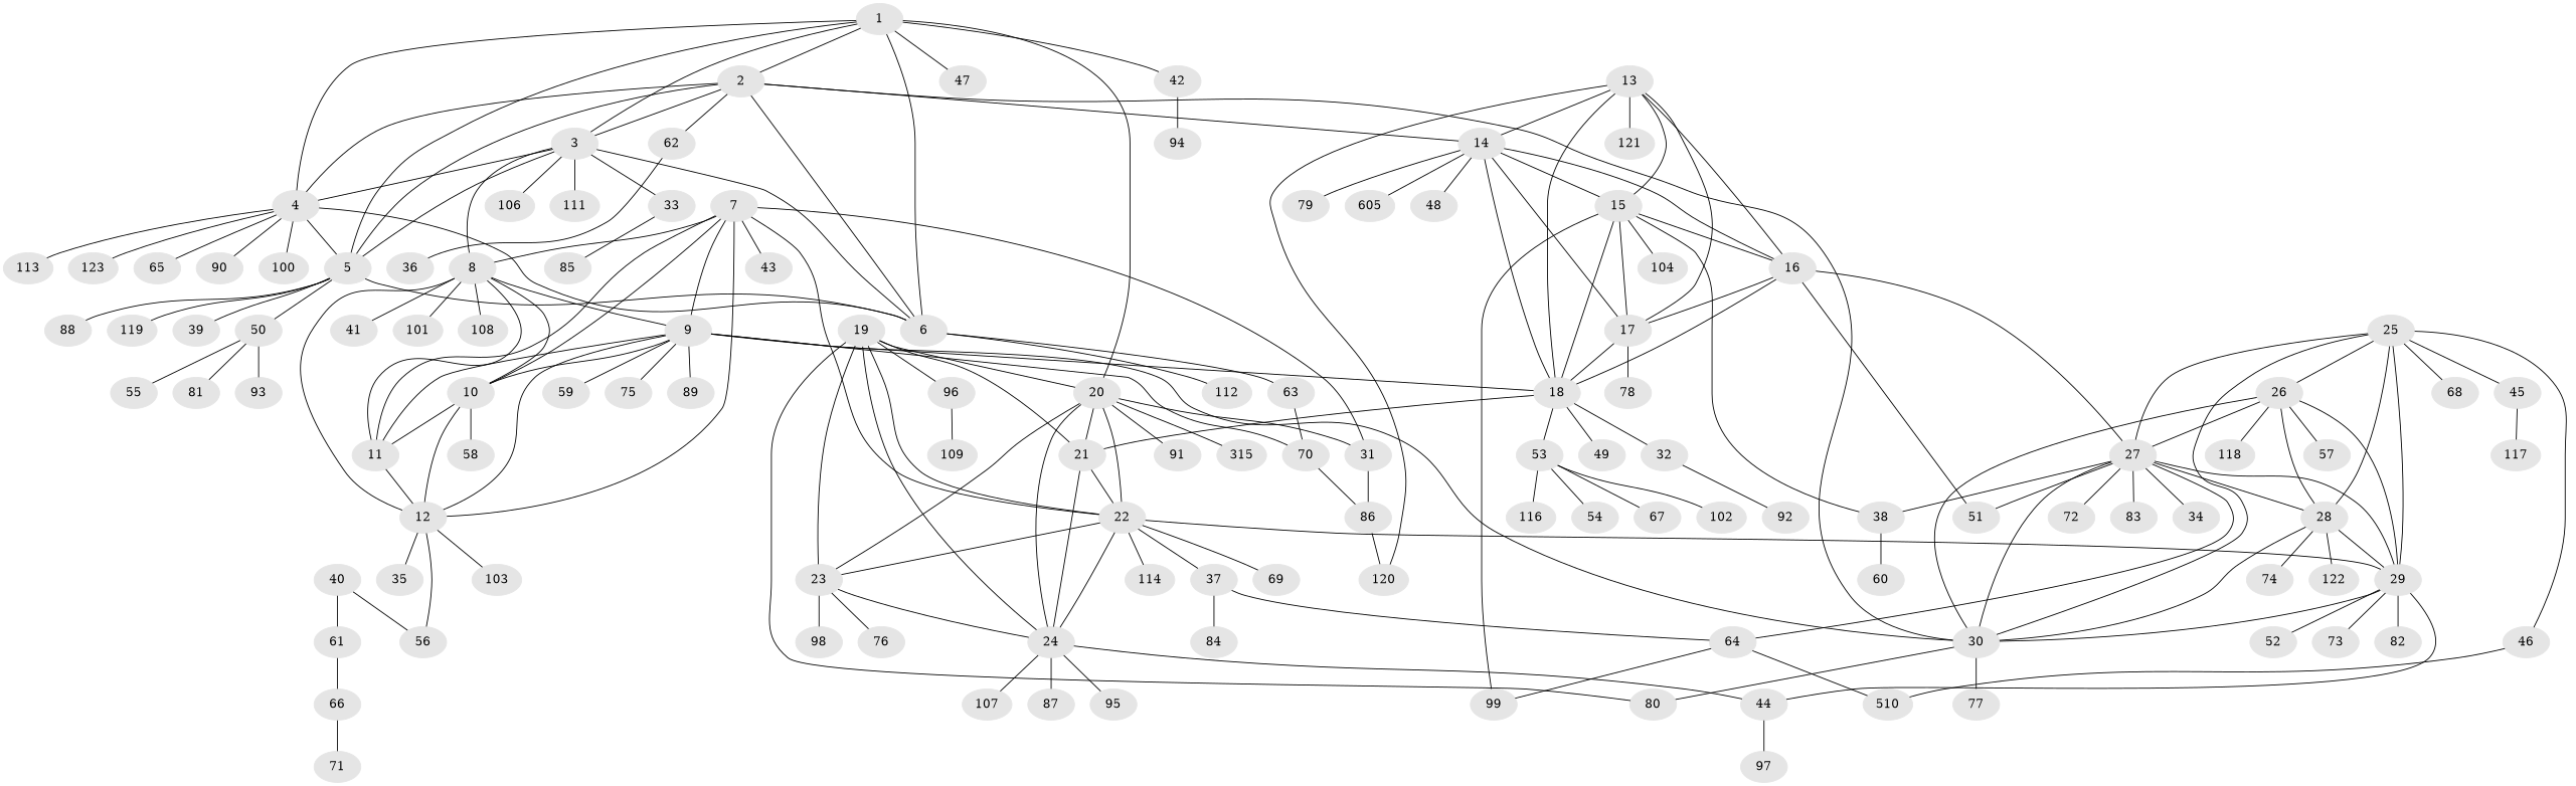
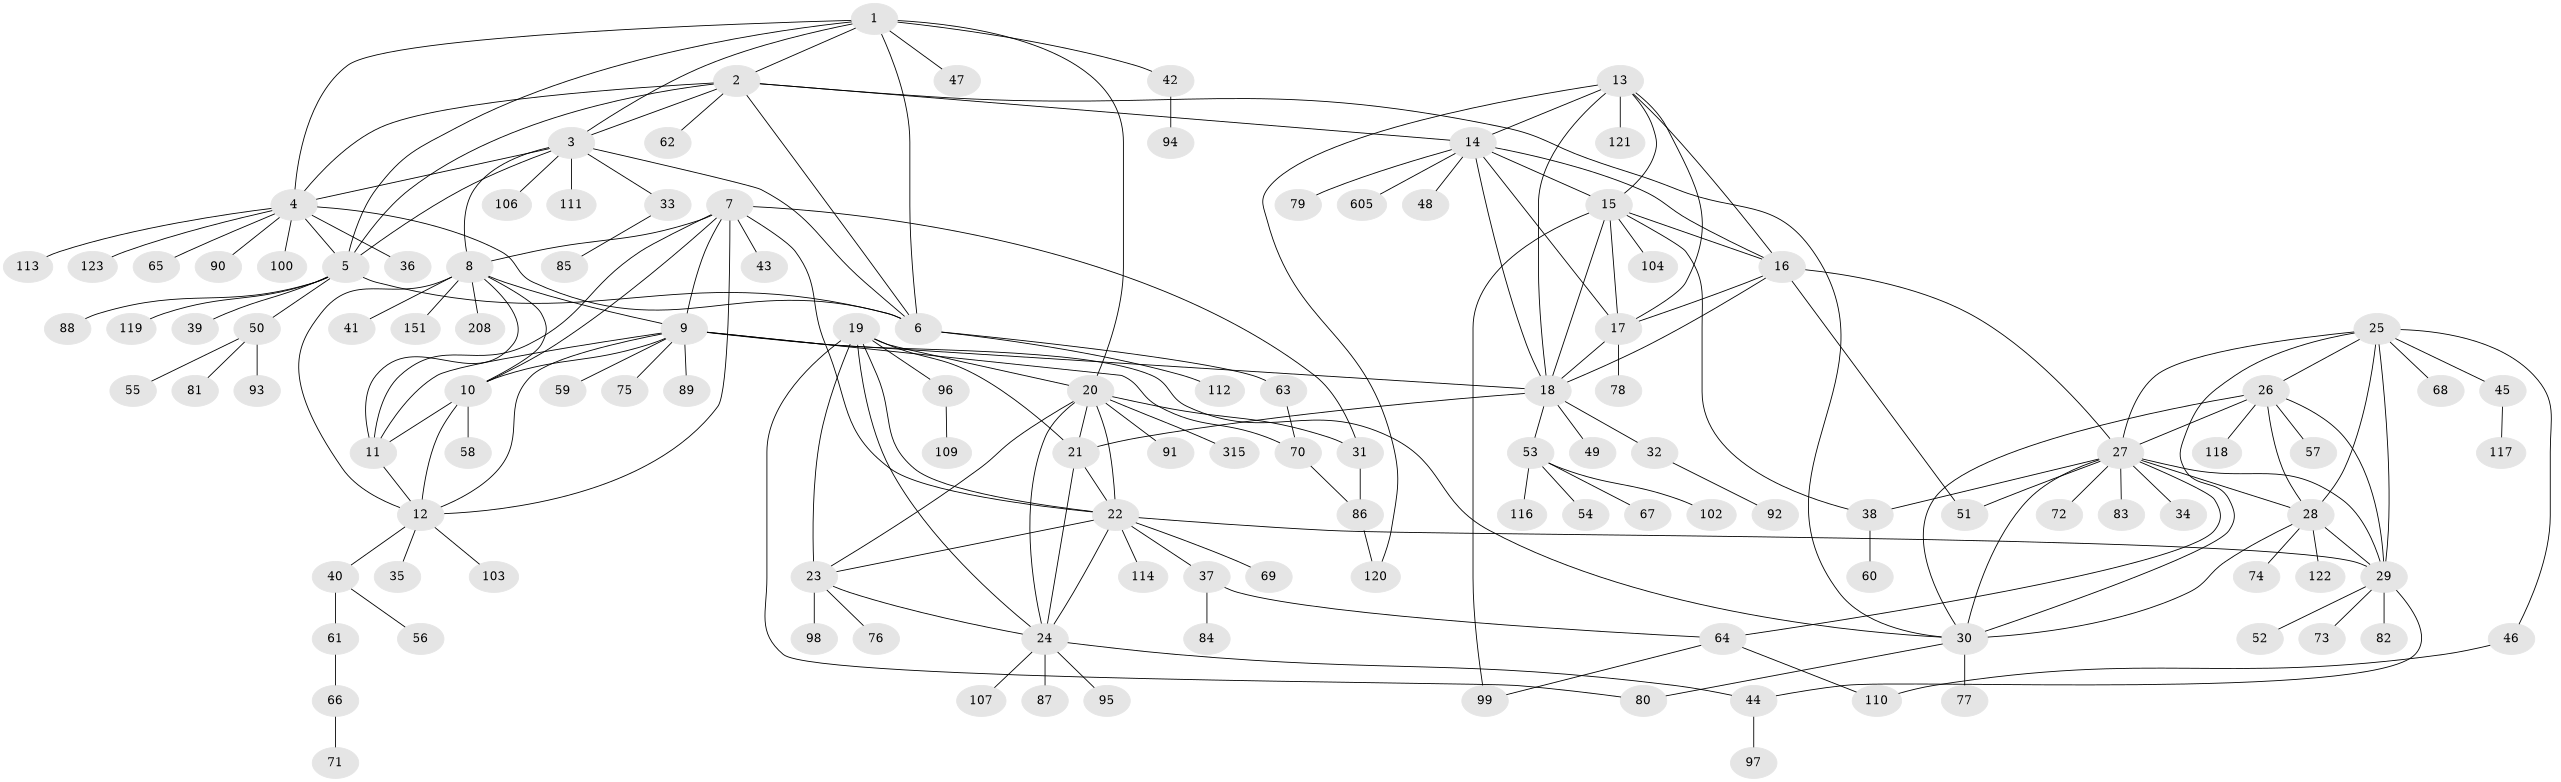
  graph {
    node [color=gray90 style=filled]
    1
    2
    3
    4
    5
    6
    20
    42
    47
    14
    30
    62
    8
    33
    106
    111
    36
    65
    90
    100
    113
    123
    39
    50
    88
    119
    63
    112
    22
    31
    21
    23
    24
    91
    n35 [label=315]
    94
    18
    15
    16
    17
    48
    79
    n43 [label=605]
    80
    77
    9
    10
    11
    12
    41
-   101
-   108
+   101 [label=151]
+   108 [label=208]
    85
    55
    81
    93
    70
    7
    43
    59
    75
    89
    58
    35
    40
    103
    29
    37
    69
    114
    86
    32
    49
    53
    56
    61
    13
    120
    121
    38
    99
    104
    27
    51
    78
    60
    28
    34
    64
    72
    83
    92
    54
    67
    102
    116
    19
    96
    76
    98
    44
    87
    95
    107
    109
    52
    73
    82
    84
    97
    25
    26
    45
    46
    68
    57
    118
    74
    122
    117
-   110 [label=510]
+   110
    66
    71
    1 -- 2
    1 -- 3
    1 -- 4
    1 -- 5
    1 -- 6
    1 -- 20
    1 -- 42
    1 -- 47
    2 -- 3
    2 -- 4
    2 -- 5
    2 -- 6
    2 -- 14
    2 -- 30
    2 -- 62
    3 -- 4
    3 -- 5
    3 -- 6
    3 -- 8
    3 -- 33
    3 -- 106
    3 -- 111
    4 -- 5
    4 -- 6
-   62 -- 36
+   4 -- 36
    4 -- 65
    4 -- 90
    4 -- 100
    4 -- 113
    4 -- 123
    5 -- 6
    5 -- 39
    5 -- 50
    5 -- 88
    5 -- 119
    6 -- 63
    6 -- 112
    20 -- 22
    20 -- 31
    20 -- 21
    20 -- 23
    20 -- 24
    20 -- 91
    20 -- n35
    42 -- 94
    14 -- 18
    14 -- 15
    14 -- 16
    14 -- 17
    14 -- 48
    14 -- 79
    14 -- n43
    30 -- 80
    30 -- 77
    8 -- 9
    8 -- 10
    8 -- 11
    8 -- 12
    8 -- 41
    8 -- 101
    8 -- 108
    33 -- 85
    50 -- 55
    50 -- 81
    50 -- 93
    63 -- 70
    22 -- 23
    22 -- 24
    22 -- 29
    22 -- 37
    22 -- 69
    22 -- 114
    31 -- 86
    21 -- 22
    21 -- 24
    23 -- 24
    23 -- 76
    23 -- 98
    24 -- 44
    24 -- 87
    24 -- 95
    24 -- 107
    18 -- 21
    18 -- 32
    18 -- 49
    18 -- 53
    15 -- 18
    15 -- 16
    15 -- 17
    15 -- 38
    15 -- 99
    15 -- 104
    16 -- 18
    16 -- 17
    16 -- 27
    16 -- 51
    17 -- 18
    17 -- 78
    9 -- 30
    9 -- 18
    9 -- 10
    9 -- 11
    9 -- 12
    9 -- 70
    9 -- 59
    9 -- 75
    9 -- 89
    10 -- 11
    10 -- 12
    10 -- 58
    11 -- 12
    12 -- 35
-   12 -- 56
+   12 -- 40
    12 -- 103
    70 -- 86
    7 -- 8
    7 -- 22
    7 -- 31
    7 -- 9
    7 -- 10
    7 -- 11
    7 -- 12
    7 -- 43
    40 -- 56
    40 -- 61
-   29 -- 30
    29 -- 44
    29 -- 52
    29 -- 73
    29 -- 82
    37 -- 64
    37 -- 84
    86 -- 120
    32 -- 92
    53 -- 54
    53 -- 67
    53 -- 102
    53 -- 116
    61 -- 66
    13 -- 14
    13 -- 18
    13 -- 15
    13 -- 16
    13 -- 17
    13 -- 120
    13 -- 121
    38 -- 60
    27 -- 30
    27 -- 29
    27 -- 38
    27 -- 51
    27 -- 28
    27 -- 34
    27 -- 64
    27 -- 72
    27 -- 83
    28 -- 30
    28 -- 29
    28 -- 74
    28 -- 122
    64 -- 99
    64 -- 110
    19 -- 20
    19 -- 22
    19 -- 21
    19 -- 23
    19 -- 24
    19 -- 80
    19 -- 96
    96 -- 109
    44 -- 97
    25 -- 30
    25 -- 29
    25 -- 27
    25 -- 28
    25 -- 26
    25 -- 45
    25 -- 46
    25 -- 68
    26 -- 30
    26 -- 29
    26 -- 27
    26 -- 28
    26 -- 57
    26 -- 118
    45 -- 117
    46 -- 110
    66 -- 71
  }
